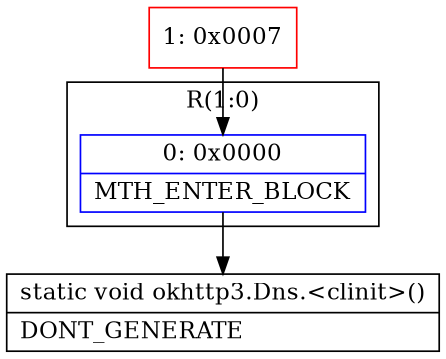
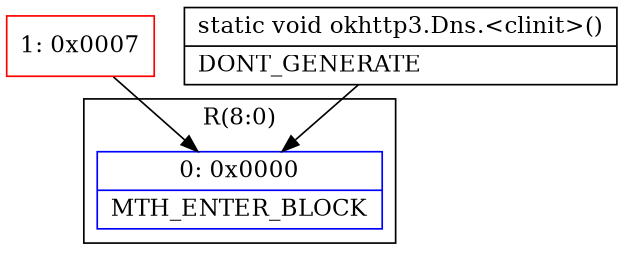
  digraph {
    node [shape=record]
    n1 [color=blue label="{0\:\ 0x0000|MTH_ENTER_BLOCK\l}"]
    n2 [color=red label="{1\:\ 0x0007}"]
    n3 [label="{static void okhttp3.Dns.\<clinit\>()  | DONT_GENERATE\l}"]
    subgraph cluster_1 {
-     label="R(1:0)"
+     label="R(8:0)"
      n1
    }
    n2 -> n1
-   n1 -> n3
+   n3 -> n1
  }
